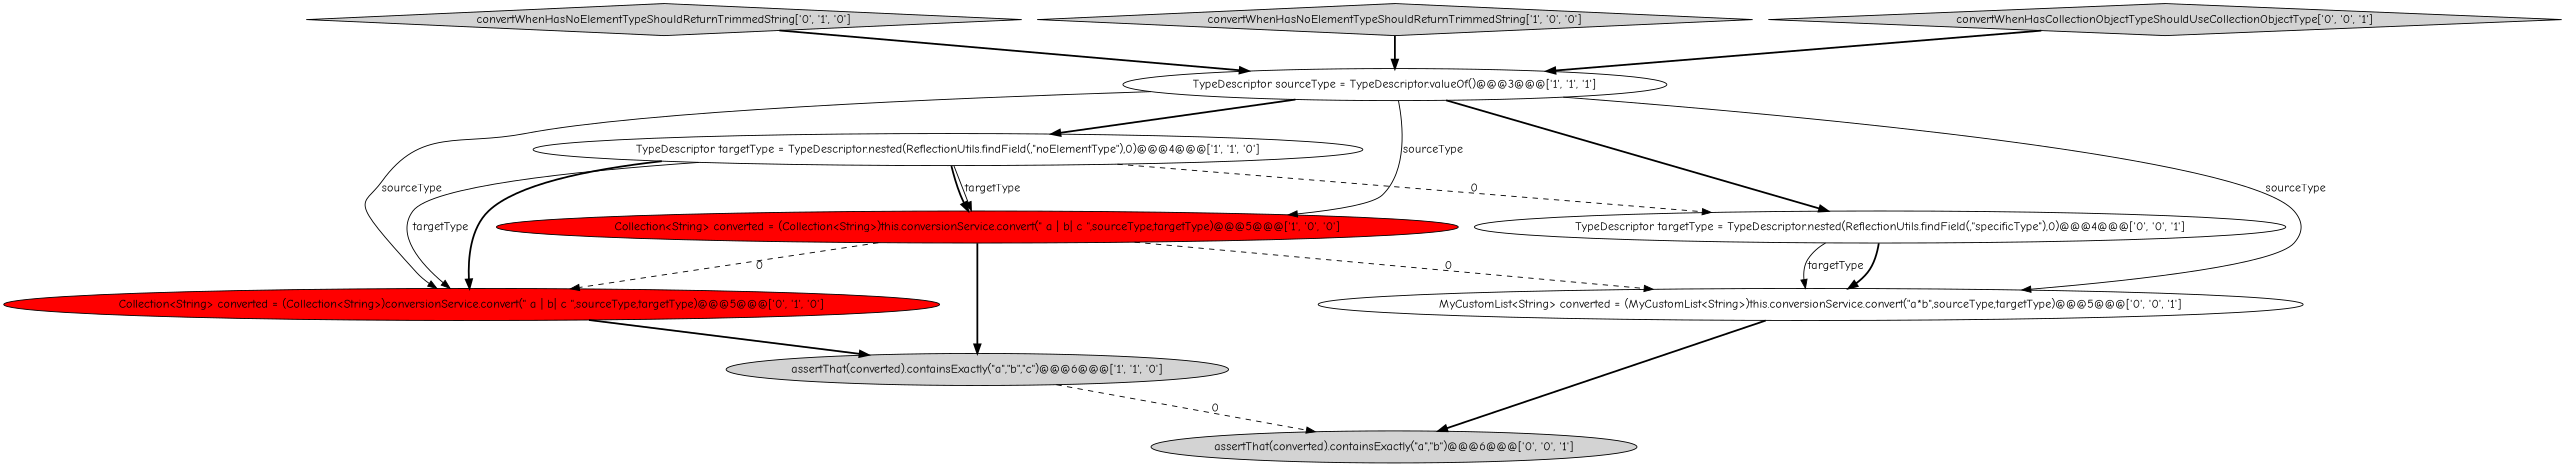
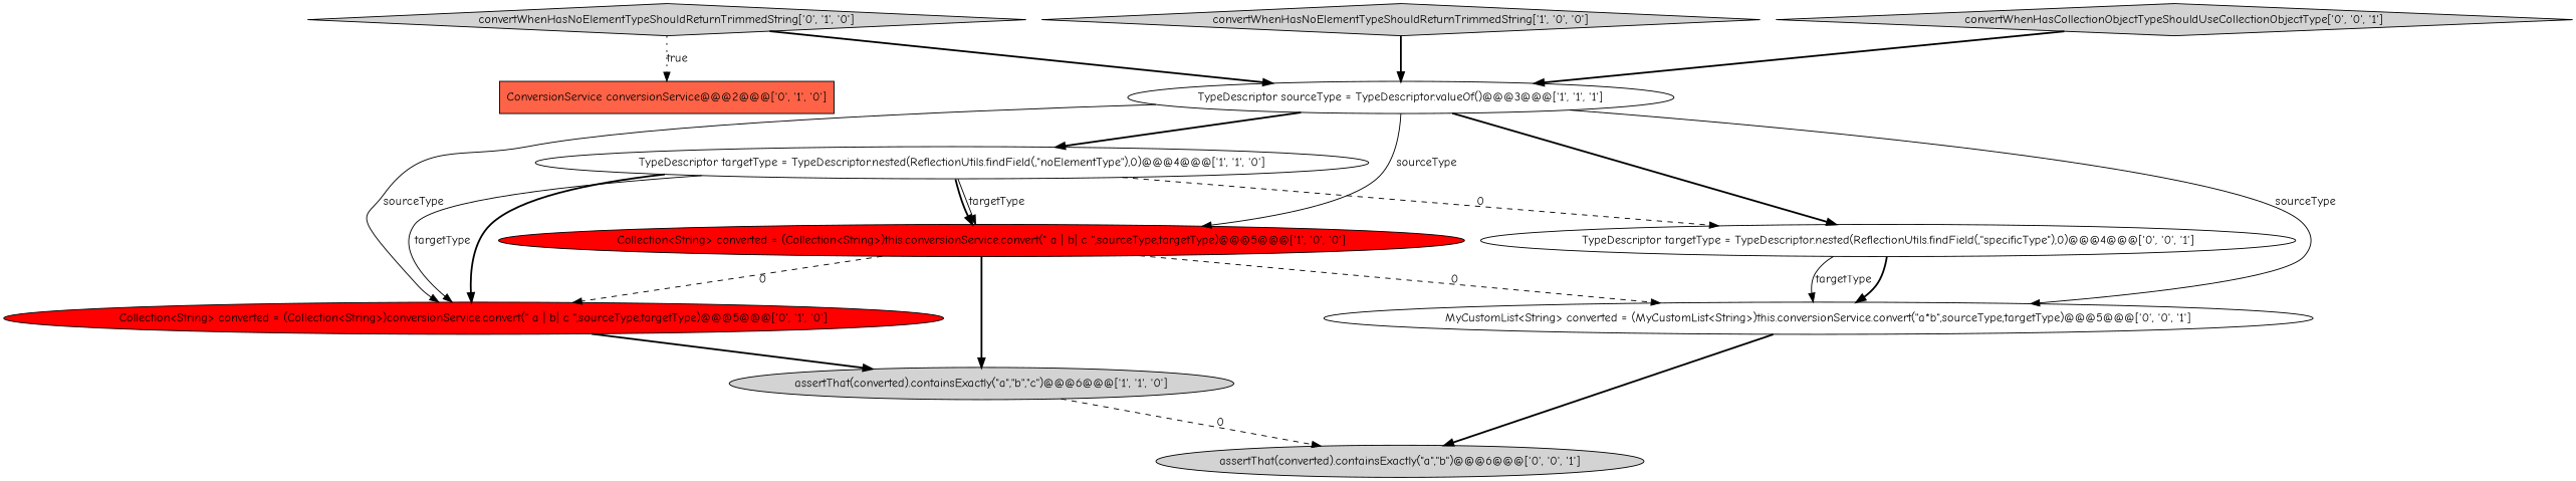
  digraph {
    fontname="Comic Neue"
    node [fillcolor=lightgray shape=ellipse style=filled fontname="Comic Neue"]
    edge [style=bold fontname="Comic Neue"]
    n1 [fillcolor=white label="MyCustomList<String> converted = (MyCustomList<String>)this.conversionService.convert(\"a*b\",sourceType,targetType)@@@5@@@['0', '0', '1']"]
    n2 [label="assertThat(converted).containsExactly(\"a\",\"b\")@@@6@@@['0', '0', '1']"]
    n3 [label="convertWhenHasNoElementTypeShouldReturnTrimmedString['0', '1', '0']" shape=diamond]
    n4 [fillcolor=white label="TypeDescriptor sourceType = TypeDescriptor.valueOf()@@@3@@@['1', '1', '1']"]
+   n5 [fillcolor=tomato label="ConversionService conversionService@@@2@@@['0', '1', '0']" shape=box]
    n6 [fillcolor=red label="Collection<String> converted = (Collection<String>)this.conversionService.convert(\" a | b| c \",sourceType,targetType)@@@5@@@['1', '0', '0']"]
    n7 [label="assertThat(converted).containsExactly(\"a\",\"b\",\"c\")@@@6@@@['1', '1', '0']"]
    n8 [fillcolor=red label="Collection<String> converted = (Collection<String>)conversionService.convert(\" a | b| c \",sourceType,targetType)@@@5@@@['0', '1', '0']"]
    n9 [label="convertWhenHasNoElementTypeShouldReturnTrimmedString['1', '0', '0']" shape=diamond]
    n10 [fillcolor=white label="TypeDescriptor targetType = TypeDescriptor.nested(ReflectionUtils.findField(,\"specificType\"),0)@@@4@@@['0', '0', '1']"]
    n11 [fillcolor=white label="TypeDescriptor targetType = TypeDescriptor.nested(ReflectionUtils.findField(,\"noElementType\"),0)@@@4@@@['1', '1', '0']"]
    n12 [label="convertWhenHasCollectionObjectTypeShouldUseCollectionObjectType['0', '0', '1']" shape=diamond]
    n1 -> n2
    n3 -> n4
+   n3 -> n5 [label=true style=dotted]
    n4 -> n1 [label=sourceType style=solid]
    n4 -> n6 [label=sourceType style=solid]
    n4 -> n8 [label=sourceType style=solid]
    n4 -> n10
    n4 -> n11
    n6 -> n1 [label=0 style=dashed]
    n6 -> n7
    n6 -> n8 [label=0 style=dashed]
    n7 -> n2 [label=0 style=dashed]
    n8 -> n7
    n9 -> n4
    n10 -> n1
    n10 -> n1 [label=targetType style=solid]
    n11 -> n6 [label=targetType style=solid]
    n11 -> n6
    n11 -> n8
    n11 -> n8 [label=targetType style=solid]
    n11 -> n10 [label=0 style=dashed]
    n12 -> n4
  }
